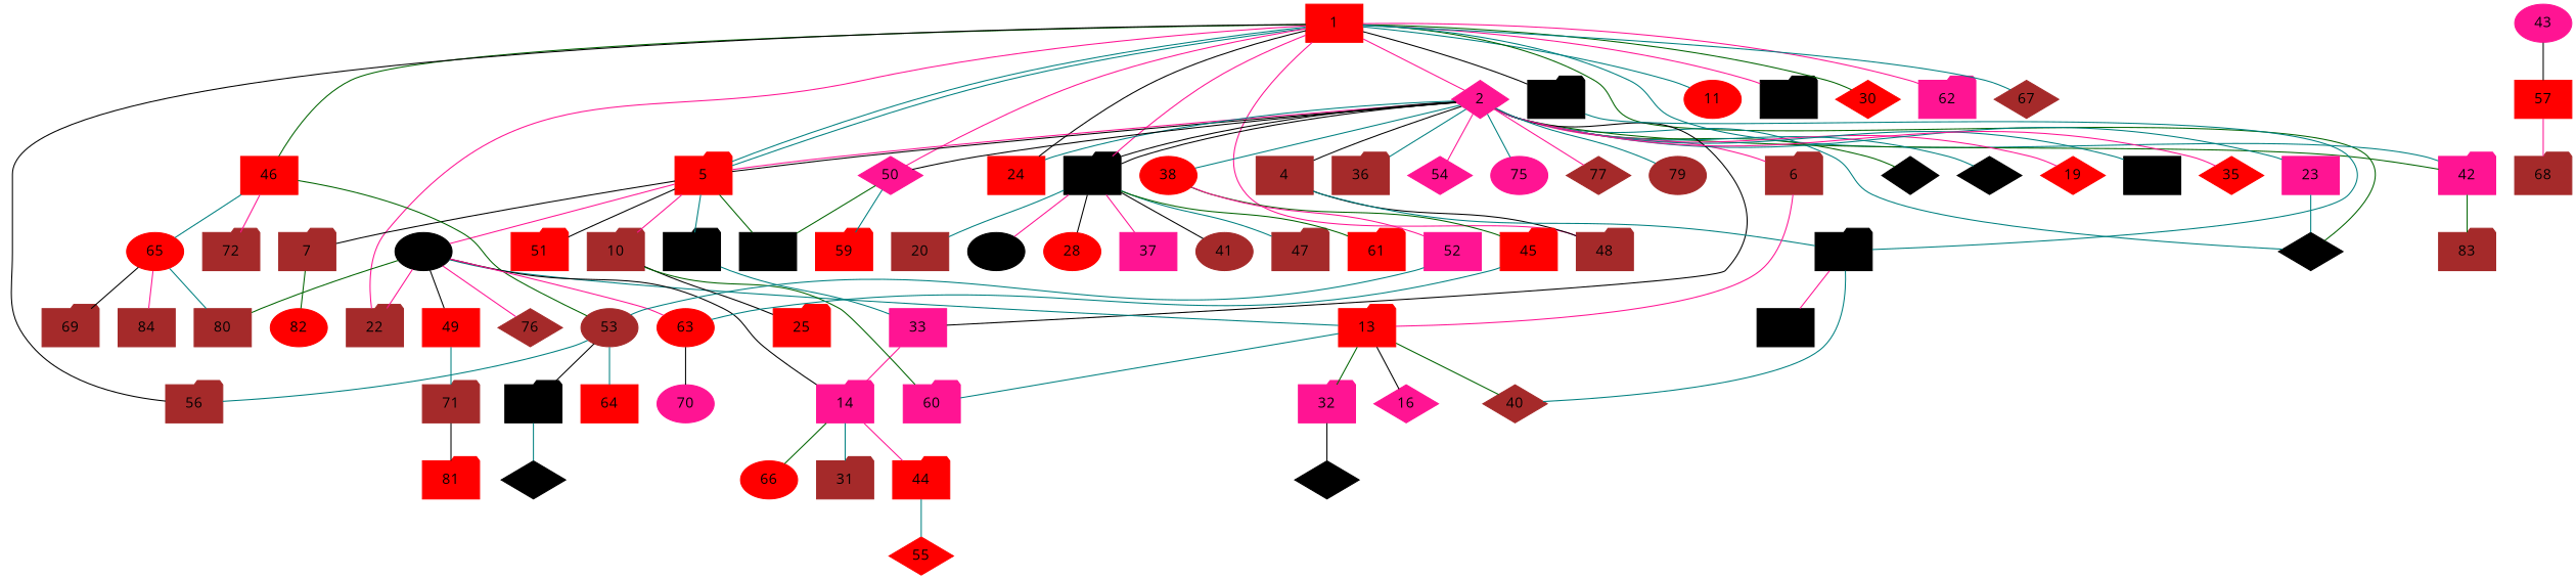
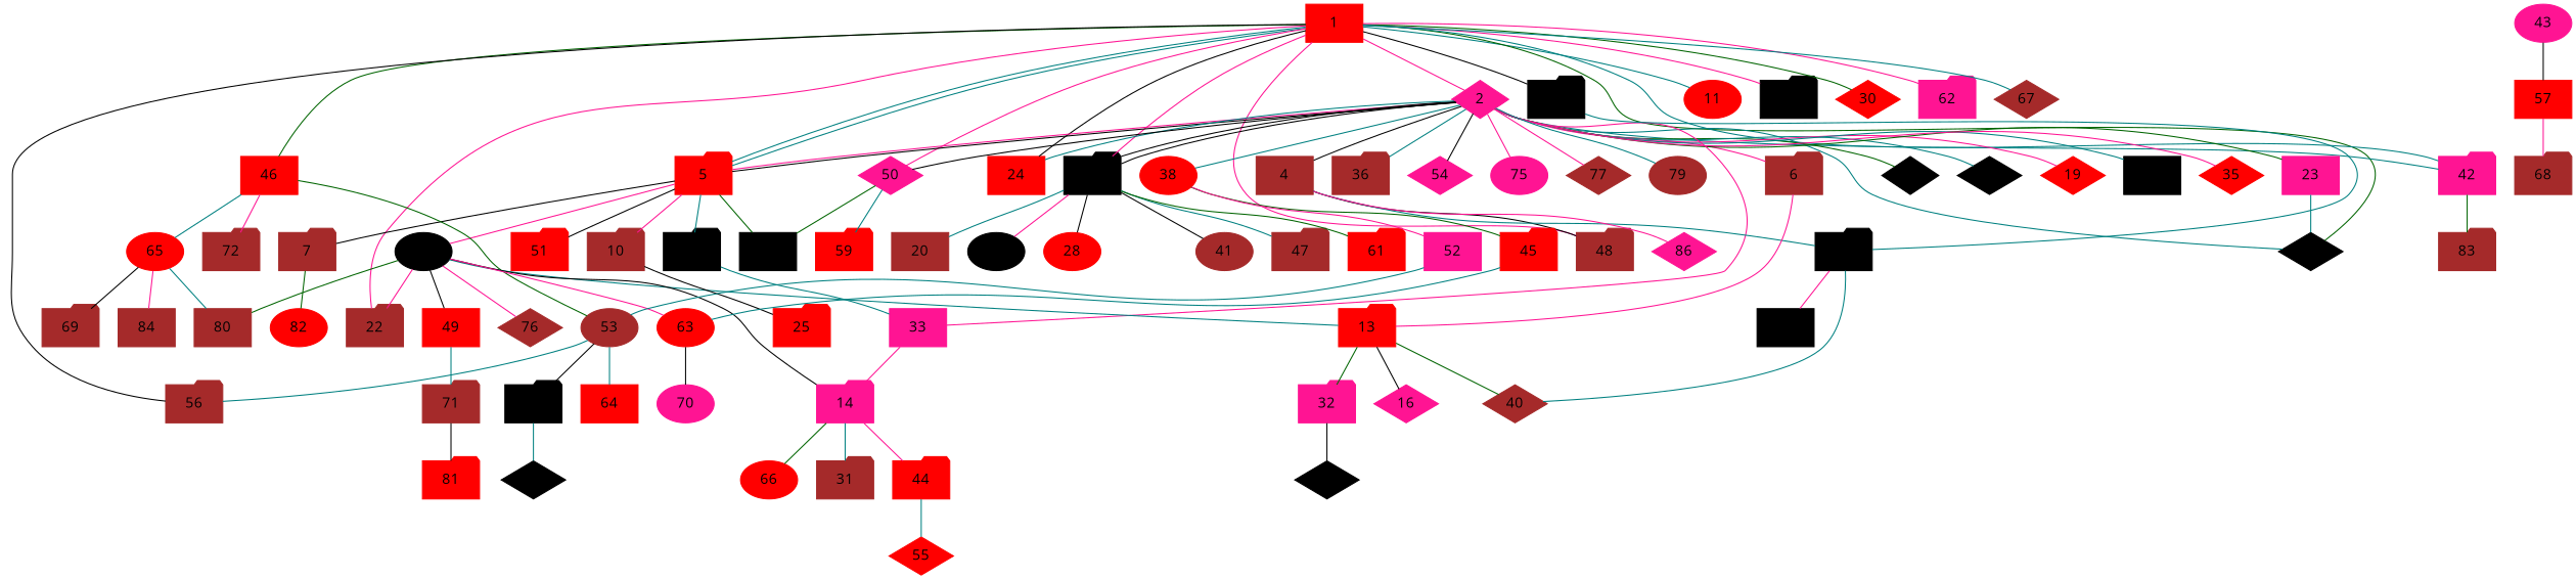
  graph {
    fontname="Open Sans"
    node [color=red fontname="Open Sans" shape=folder style=filled]
    edge [color=teal fontname="Open Sans"]
    1 [shape=box]
    2 [color=deeppink shape=diamond]
    5
    8 [color=black]
    11 [shape=ellipse]
    12 [color=black]
    22 [color=brown]
    24 [shape=box]
    29 [color=black]
    30 [shape=diamond]
    34 [color=black shape=diamond]
    42 [color=deeppink]
    46 [shape=box]
    48 [color=brown]
    50 [color=deeppink shape=diamond]
    56 [color=brown]
    62 [color=deeppink]
    67 [color=brown shape=diamond]
    3 [color=black shape=diamond]
    4 [color=brown shape=box]
    6 [color=brown]
    18 [color=black shape=diamond]
    19 [shape=diamond]
    21 [color=black shape=box]
    23 [color=deeppink shape=box]
    33 [color=deeppink shape=box]
    35 [shape=diamond]
    36 [color=brown]
    38 [shape=ellipse]
    54 [color=deeppink shape=diamond]
    75 [color=deeppink shape=ellipse]
    77 [color=brown shape=diamond]
    79 [color=brown shape=ellipse]
    7 [color=brown]
    9 [color=black shape=ellipse]
    10 [color=brown]
    15 [color=black]
    51
    73 [color=black shape=box]
    17 [color=black]
    20 [color=brown shape=box]
    26 [color=black shape=ellipse]
    28 [shape=ellipse]
-   37 [color=deeppink shape=box]
    41 [color=brown shape=ellipse]
    47 [color=brown]
    61
    83 [color=brown]
    53 [color=brown shape=ellipse]
    65 [shape=ellipse]
    72 [color=brown]
    59
+   86 [color=deeppink shape=diamond]
    13
    14 [color=deeppink]
    31 [color=brown]
    44
    66 [shape=ellipse]
    45
    52 [color=deeppink shape=box]
    43 [color=deeppink shape=ellipse]
    57 [shape=box]
    40 [color=brown shape=diamond]
    58 [color=black shape=box]
    82 [shape=ellipse]
    49 [shape=box]
    63 [shape=ellipse]
    76 [color=brown shape=diamond]
    80 [color=brown shape=box]
    25
-   60 [color=deeppink]
    16 [color=deeppink shape=diamond]
    32 [color=deeppink]
    71 [color=brown]
    70 [color=deeppink shape=ellipse]
    39 [color=black shape=diamond]
    55 [shape=diamond]
    84 [color=brown shape=box]
    68 [color=brown]
    64 [shape=box]
    78 [color=black]
    69 [color=brown]
    81
    85 [color=black shape=diamond]
    1 -- 2 [color=deeppink]
    1 -- 5
    1 -- 5
    1 -- 8 [color=black]
    1 -- 11
    1 -- 12 [color=deeppink]
    1 -- 22 [color=deeppink]
    1 -- 24 [color=black]
    1 -- 29 [color=deeppink]
    1 -- 30 [color=darkgreen]
    1 -- 34 [color=darkgreen]
    1 -- 42
    1 -- 46 [color=darkgreen]
    1 -- 48 [color=deeppink]
    1 -- 50 [color=deeppink]
    1 -- 56 [color=black]
    1 -- 62 [color=deeppink]
    1 -- 67
    2 -- 5 [color=deeppink]
    2 -- 5 [color=black]
    2 -- 12 [color=black]
    2 -- 12 [color=black]
    2 -- 24
    2 -- 34
-   2 -- 42 [color=darkgreen]
+   2 -- 42
    2 -- 50 [color=black]
    2 -- 3 [color=darkgreen]
    2 -- 4 [color=black]
    2 -- 6 [color=deeppink]
    2 -- 18
    2 -- 19 [color=deeppink]
    2 -- 21
-   2 -- 23
-   2 -- 33 [color=black]
+   2 -- 23 [color=darkgreen]
+   2 -- 33 [color=deeppink]
    2 -- 35 [color=deeppink]
    2 -- 36
    2 -- 38
-   2 -- 54 [color=deeppink]
-   2 -- 75
+   2 -- 54 [color=black]
+   2 -- 75 [color=deeppink]
    2 -- 77 [color=deeppink]
    2 -- 79
    5 -- 7 [color=black]
    5 -- 9 [color=deeppink]
    5 -- 10 [color=deeppink]
    5 -- 15
    5 -- 51 [color=black]
    5 -- 73 [color=darkgreen]
    8 -- 17
    12 -- 20
    12 -- 26 [color=deeppink]
    12 -- 28 [color=black]
-   12 -- 37 [color=deeppink]
    12 -- 41 [color=black]
    12 -- 47
    12 -- 61 [color=darkgreen]
    42 -- 83 [color=darkgreen]
    46 -- 53 [color=darkgreen]
    46 -- 65
    46 -- 72 [color=deeppink]
    50 -- 73 [color=darkgreen]
    50 -- 59
    4 -- 48 [color=black]
    4 -- 17
+   4 -- 86 [color=deeppink]
    6 -- 13 [color=deeppink]
    23 -- 34
    33 -- 14 [color=deeppink]
    38 -- 45 [color=darkgreen]
    38 -- 52 [color=deeppink]
    7 -- 82 [color=darkgreen]
    9 -- 22 [color=deeppink]
    9 -- 13
    9 -- 14 [color=black]
    9 -- 49 [color=black]
    9 -- 63 [color=deeppink]
    9 -- 76 [color=deeppink]
    9 -- 80 [color=darkgreen]
    10 -- 25 [color=black]
-   10 -- 60 [color=darkgreen]
    15 -- 33
    17 -- 40
    17 -- 58 [color=deeppink]
    53 -- 56
    53 -- 64
    53 -- 78 [color=black]
    65 -- 80
    65 -- 84 [color=deeppink]
    65 -- 69 [color=black]
    13 -- 40 [color=darkgreen]
-   13 -- 60
    13 -- 16 [color=black]
    13 -- 32 [color=darkgreen]
    14 -- 31
    14 -- 44 [color=deeppink]
    14 -- 66 [color=darkgreen]
    44 -- 55
    45 -- 63
    52 -- 53
    43 -- 57 [color=black]
    57 -- 68 [color=deeppink]
    49 -- 71
    63 -- 70 [color=black]
    32 -- 39 [color=black]
    71 -- 81 [color=black]
    78 -- 85
  }
